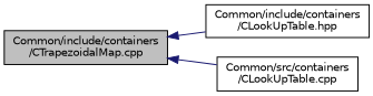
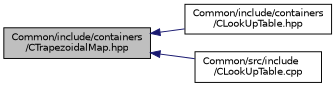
  digraph {
    rankdir=LR
    node [color=black fillcolor=white fontname=Helvetica fontsize=10 shape=record style=filled]
    edge [color=midnightblue dir=back fontname=Helvetica fontsize=10 labelfontname=Helvetica labelfontsize=10 style=solid]
-   n1 [fillcolor=grey75 fontcolor=black height=0.2 label="Common/include/containers\l/CTrapezoidalMap.cpp" width=0.4]
+   n1 [fillcolor=grey75 fontcolor=black height=0.2 label="Common/include/containers\l/CTrapezoidalMap.hpp" width=0.4]
    n2 [height=0.2 label="Common/include/containers\l/CLookUpTable.hpp" width=0.4]
-   n3 [height=0.2 label="Common/src/containers\l/CLookUpTable.cpp" width=0.4]
+   n3 [height=0.2 label="Common/src/include\l/CLookUpTable.cpp" width=0.4]
    n1 -> n2
    n1 -> n3
  }
